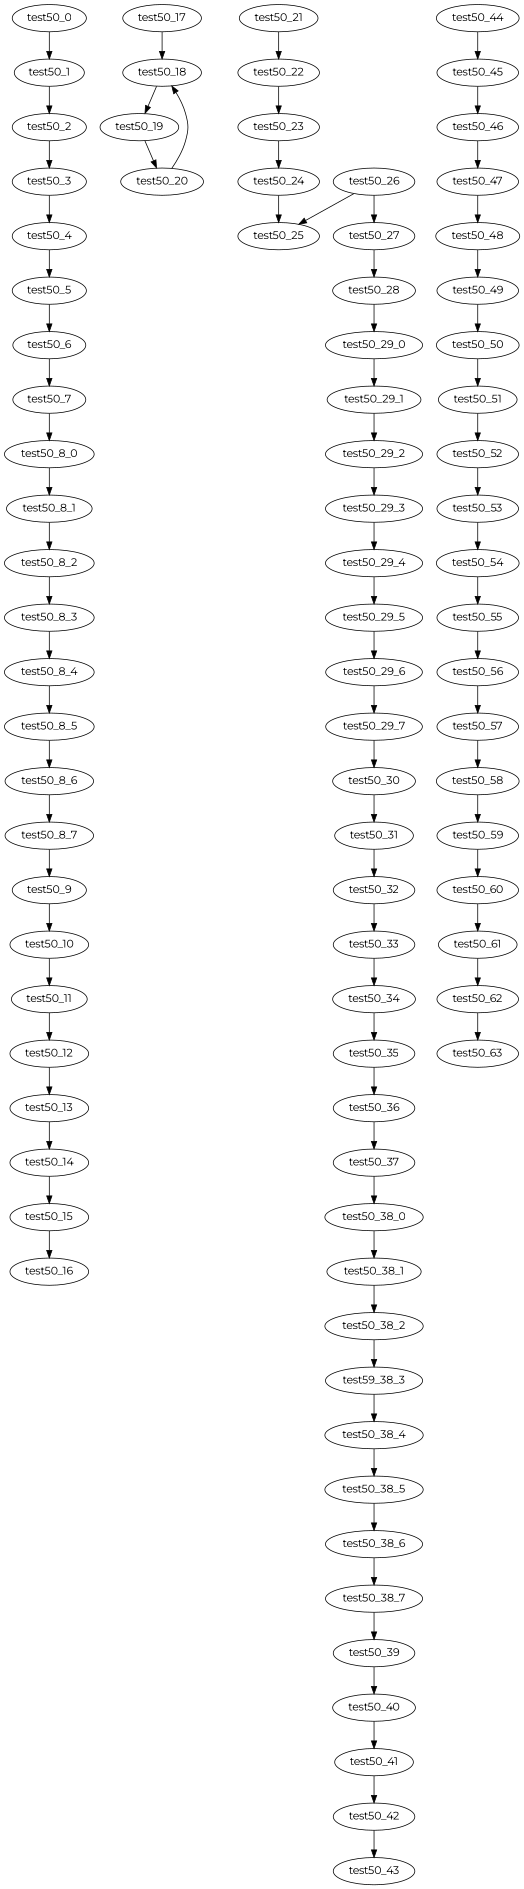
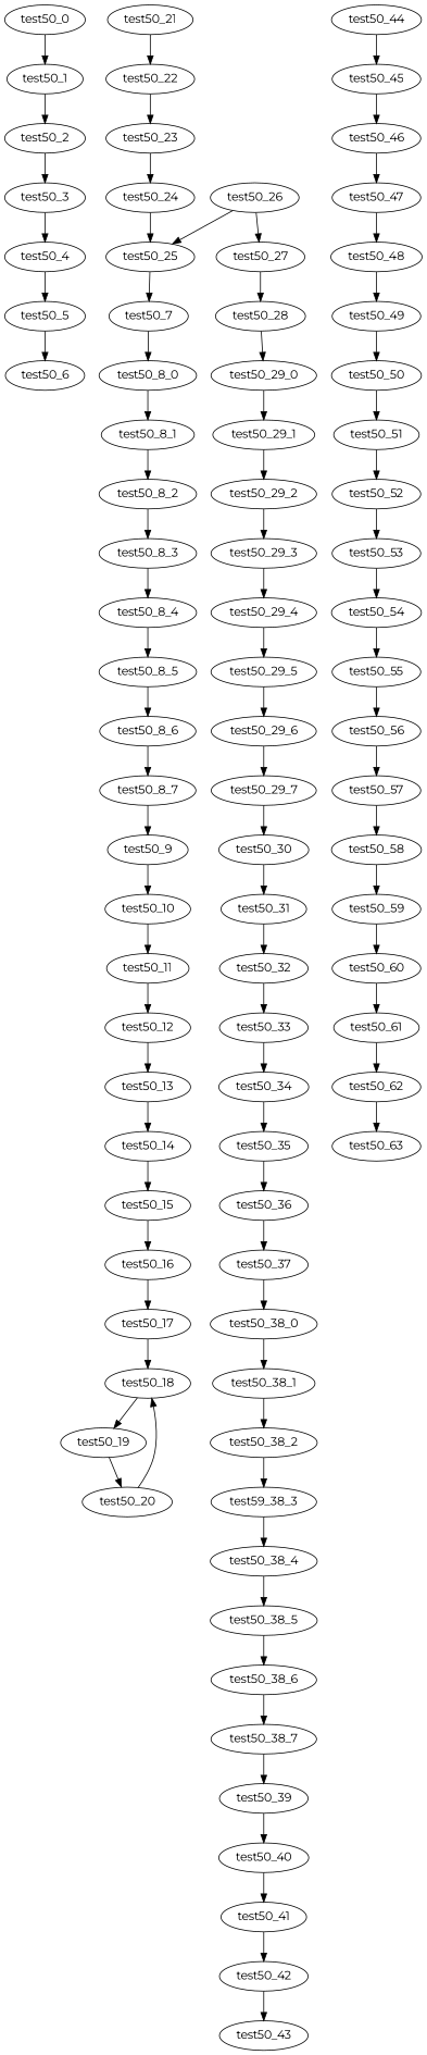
  digraph {
    fontname=Montserrat
    node [fontname=Montserrat]
    edge [fontname=Montserrat]
    test50_0
    test50_1
    test50_2
    test50_3
    test50_4
    test50_5
    test50_6
    test50_7
    test50_8_0
    test50_8_1
    test50_8_2
    test50_8_3
    test50_8_4
    test50_8_5
    test50_8_6
    test50_8_7
    test50_9
    test50_10
    test50_11
    test50_12
    test50_13
    test50_14
    test50_15
    test50_16
    test50_17
    test50_18
    test50_19
    test50_20
    test50_21
    test50_22
    test50_23
    test50_24
    test50_25
    test50_26
    test50_27
    test50_28
    test50_29_0
    test50_29_1
    test50_29_2
    test50_29_3
    test50_29_4
    test50_29_5
    test50_29_6
    test50_29_7
    test50_30
    test50_31
    test50_32
    test50_33
    test50_34
    test50_35
    test50_36
    test50_37
    test50_38_0
    test50_38_1
    test50_38_2
    n56 [label=test59_38_3]
    test50_38_4
    test50_38_5
    test50_38_6
    test50_38_7
    test50_39
    test50_40
    test50_41
    test50_42
    test50_43
    test50_44
    test50_45
    test50_46
    test50_47
    test50_48
    test50_49
    test50_50
    test50_51
    test50_52
    test50_53
    test50_54
    test50_55
    test50_56
    test50_57
    test50_58
    test50_59
    test50_60
    test50_61
    test50_62
    test50_63
    test50_0 -> test50_1
    test50_1 -> test50_2
    test50_2 -> test50_3
    test50_3 -> test50_4
    test50_4 -> test50_5
    test50_5 -> test50_6
-   test50_6 -> test50_7
+   test50_25 -> test50_7
    test50_7 -> test50_8_0
    test50_8_0 -> test50_8_1
    test50_8_1 -> test50_8_2
    test50_8_2 -> test50_8_3
    test50_8_3 -> test50_8_4
    test50_8_4 -> test50_8_5
    test50_8_5 -> test50_8_6
    test50_8_6 -> test50_8_7
    test50_8_7 -> test50_9
    test50_9 -> test50_10
    test50_10 -> test50_11
    test50_11 -> test50_12
    test50_12 -> test50_13
    test50_13 -> test50_14
    test50_14 -> test50_15
    test50_15 -> test50_16
+   test50_16 -> test50_17
    test50_17 -> test50_18
    test50_18 -> test50_19
    test50_19 -> test50_20
    test50_20 -> test50_18
    test50_21 -> test50_22
    test50_22 -> test50_23
    test50_23 -> test50_24
    test50_24 -> test50_25
    test50_26 -> test50_25
    test50_26 -> test50_27
    test50_27 -> test50_28
    test50_28 -> test50_29_0
    test50_29_0 -> test50_29_1
    test50_29_1 -> test50_29_2
    test50_29_2 -> test50_29_3
    test50_29_3 -> test50_29_4
    test50_29_4 -> test50_29_5
    test50_29_5 -> test50_29_6
    test50_29_6 -> test50_29_7
    test50_29_7 -> test50_30
    test50_30 -> test50_31
    test50_31 -> test50_32
    test50_32 -> test50_33
    test50_33 -> test50_34
    test50_34 -> test50_35
    test50_35 -> test50_36
    test50_36 -> test50_37
    test50_37 -> test50_38_0
    test50_38_0 -> test50_38_1
    test50_38_1 -> test50_38_2
    test50_38_2 -> n56
    n56 -> test50_38_4
    test50_38_4 -> test50_38_5
    test50_38_5 -> test50_38_6
    test50_38_6 -> test50_38_7
    test50_38_7 -> test50_39
    test50_39 -> test50_40
    test50_40 -> test50_41
    test50_41 -> test50_42
    test50_42 -> test50_43
    test50_44 -> test50_45
    test50_45 -> test50_46
    test50_46 -> test50_47
    test50_47 -> test50_48
    test50_48 -> test50_49
    test50_49 -> test50_50
    test50_50 -> test50_51
    test50_51 -> test50_52
    test50_52 -> test50_53
    test50_53 -> test50_54
    test50_54 -> test50_55
    test50_55 -> test50_56
    test50_56 -> test50_57
    test50_57 -> test50_58
    test50_58 -> test50_59
    test50_59 -> test50_60
    test50_60 -> test50_61
    test50_61 -> test50_62
    test50_62 -> test50_63
  }
